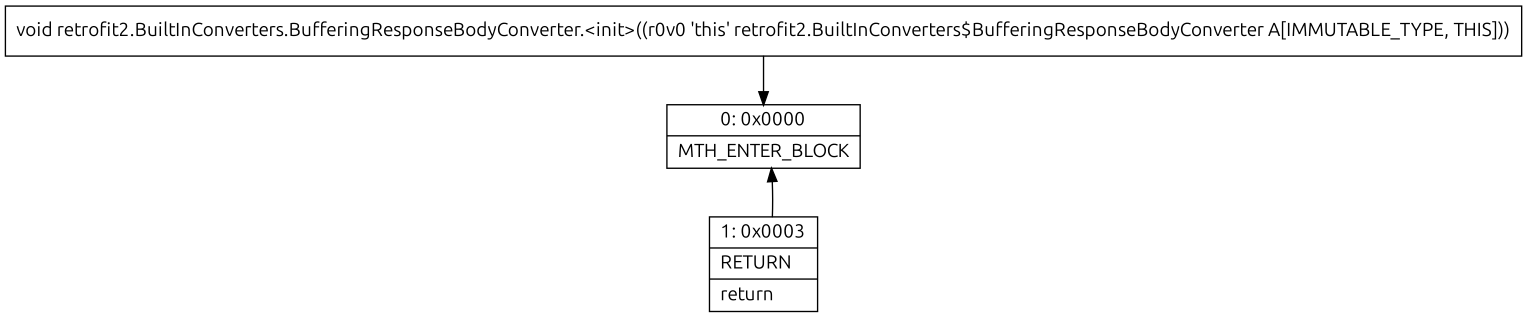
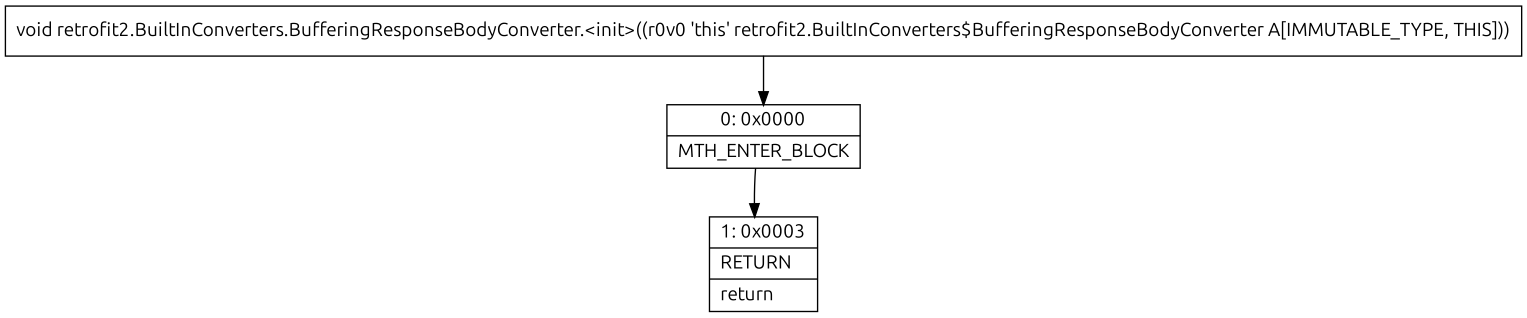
  digraph {
    fontname=Ubuntu
    node [shape=record fontname=Ubuntu]
    edge [fontname=Ubuntu]
    n1 [label="{0\:\ 0x0000|MTH_ENTER_BLOCK\l}"]
    n2 [label="{1\:\ 0x0003|RETURN\l|return\l}"]
    n3 [label="{void retrofit2.BuiltInConverters.BufferingResponseBodyConverter.\<init\>((r0v0 'this' retrofit2.BuiltInConverters$BufferingResponseBodyConverter A[IMMUTABLE_TYPE, THIS])) }"]
-   n2 -> n1
+   n1 -> n2
    n3 -> n1
  }
